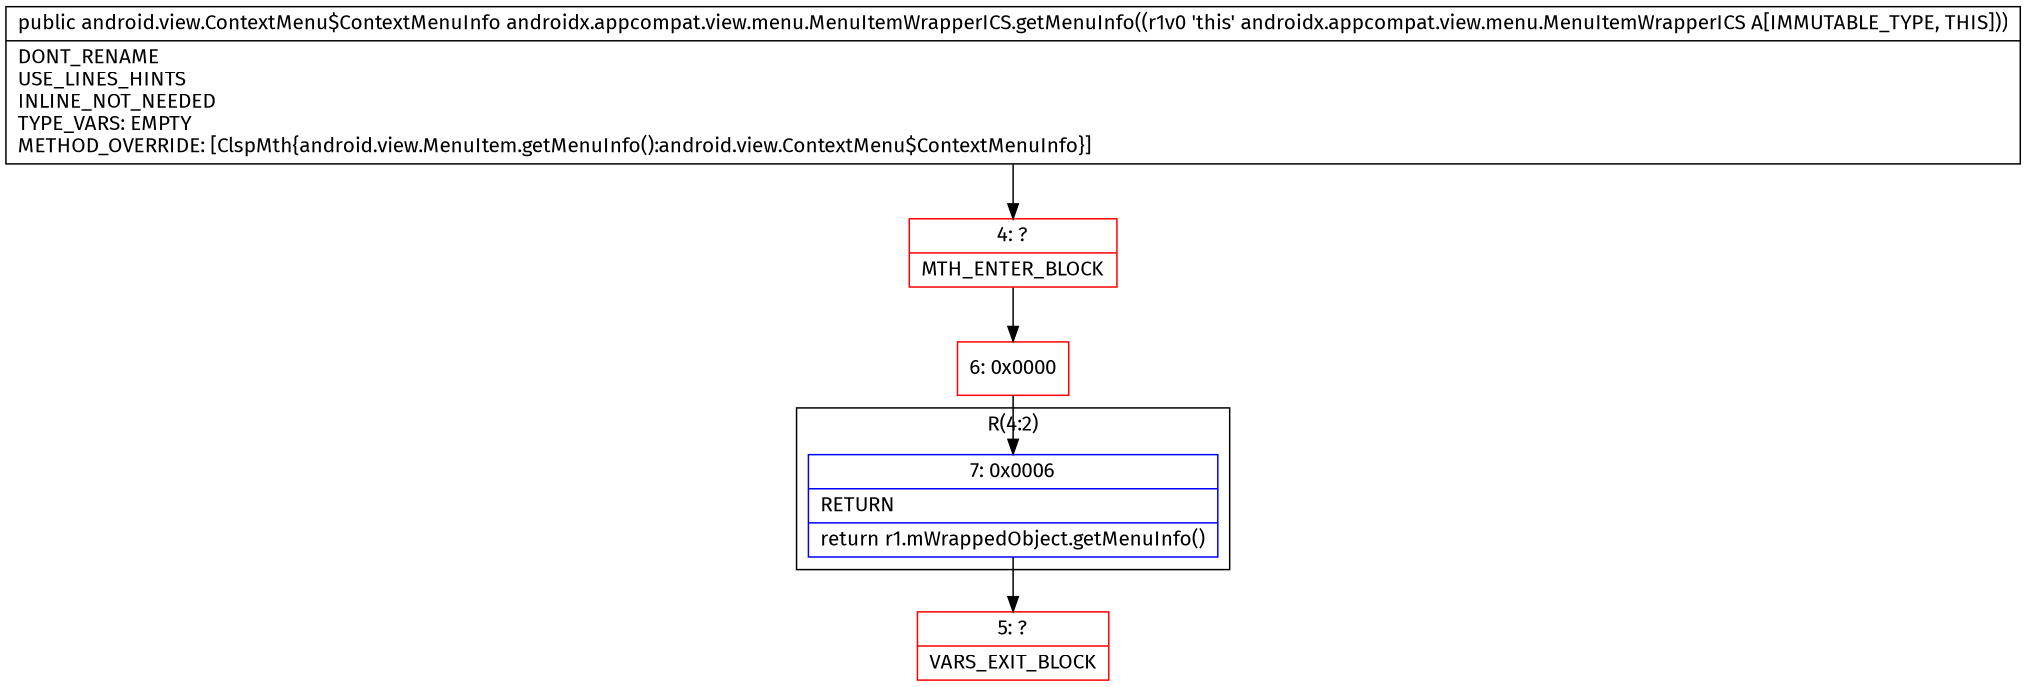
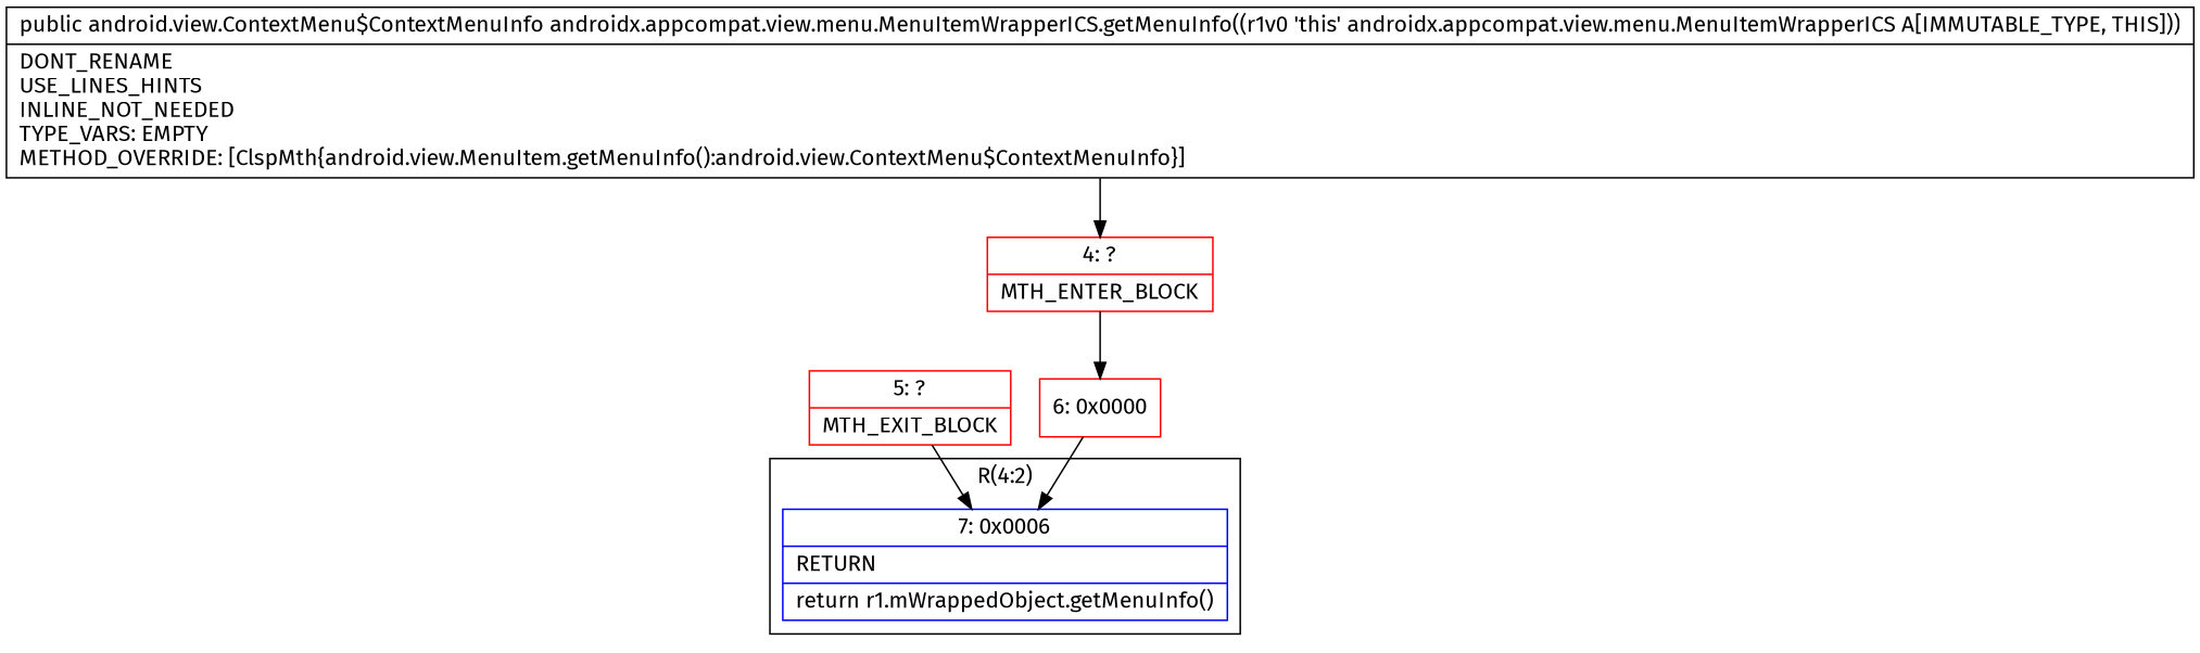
  digraph {
    fontname="Fira Sans"
    node [color=red fontname="Fira Sans" shape=record]
    edge [fontname="Fira Sans"]
    n1 [color=blue label="{7\:\ 0x0006|RETURN\l|return r1.mWrappedObject.getMenuInfo()\l}"]
-   n2 [label="{5\:\ ?|VARS_EXIT_BLOCK\l}"]
+   n2 [label="{5\:\ ?|MTH_EXIT_BLOCK\l}"]
    n3 [label="{4\:\ ?|MTH_ENTER_BLOCK\l}"]
    n4 [label="{6\:\ 0x0000}"]
    n5 [label="{public android.view.ContextMenu$ContextMenuInfo androidx.appcompat.view.menu.MenuItemWrapperICS.getMenuInfo((r1v0 'this' androidx.appcompat.view.menu.MenuItemWrapperICS A[IMMUTABLE_TYPE, THIS]))  | DONT_RENAME\lUSE_LINES_HINTS\lINLINE_NOT_NEEDED\lTYPE_VARS: EMPTY\lMETHOD_OVERRIDE: [ClspMth\{android.view.MenuItem.getMenuInfo():android.view.ContextMenu$ContextMenuInfo\}]\l}" color=""]
    subgraph cluster_1 {
      label="R(4:2)"
      n1
    }
-   n1 -> n2
+   n2 -> n1
    n3 -> n4
    n4 -> n1
    n5 -> n3
  }
